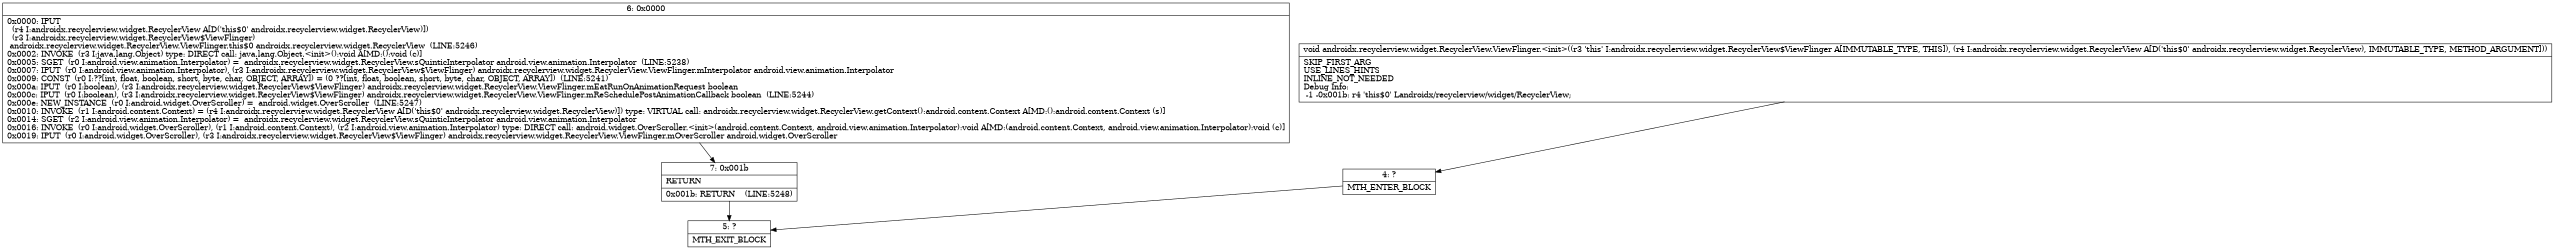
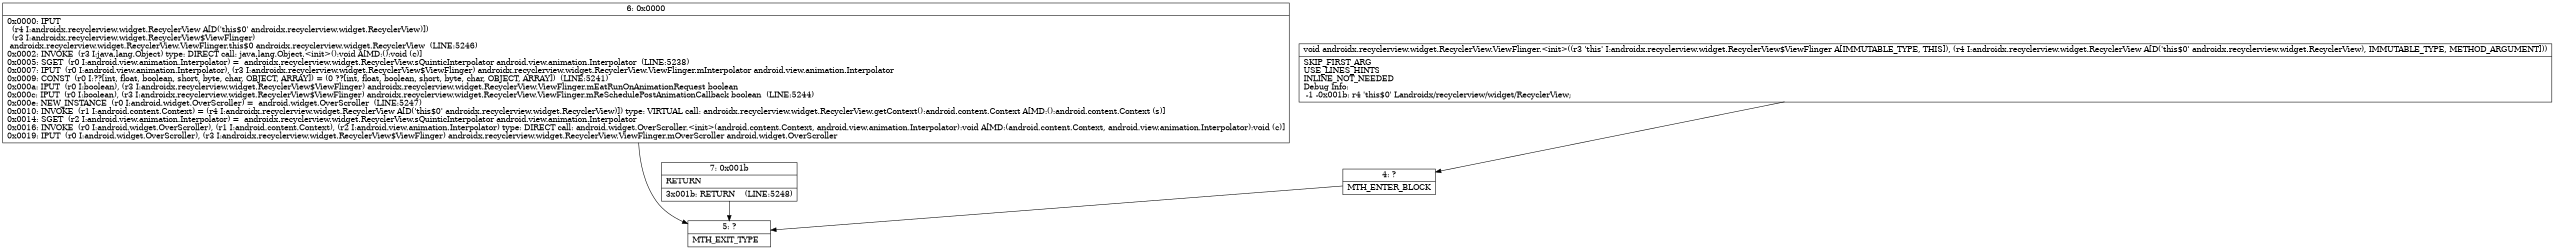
  digraph {
    node [shape=record]
    n1 [label="{4\:\ ?|MTH_ENTER_BLOCK\l}"]
-   n2 [label="{5\:\ ?|MTH_EXIT_BLOCK\l}"]
+   n2 [label="{5\:\ ?|MTH_EXIT_TYPE\l}"]
    n3 [label="{6\:\ 0x0000|0x0000: IPUT  \l  (r4 I:androidx.recyclerview.widget.RecyclerView A[D('this$0' androidx.recyclerview.widget.RecyclerView)])\l  (r3 I:androidx.recyclerview.widget.RecyclerView$ViewFlinger)\l androidx.recyclerview.widget.RecyclerView.ViewFlinger.this$0 androidx.recyclerview.widget.RecyclerView  (LINE:5246)\l0x0002: INVOKE  (r3 I:java.lang.Object) type: DIRECT call: java.lang.Object.\<init\>():void A[MD:():void (c)]\l0x0005: SGET  (r0 I:android.view.animation.Interpolator) =  androidx.recyclerview.widget.RecyclerView.sQuinticInterpolator android.view.animation.Interpolator  (LINE:5238)\l0x0007: IPUT  (r0 I:android.view.animation.Interpolator), (r3 I:androidx.recyclerview.widget.RecyclerView$ViewFlinger) androidx.recyclerview.widget.RecyclerView.ViewFlinger.mInterpolator android.view.animation.Interpolator \l0x0009: CONST  (r0 I:??[int, float, boolean, short, byte, char, OBJECT, ARRAY]) = (0 ??[int, float, boolean, short, byte, char, OBJECT, ARRAY])  (LINE:5241)\l0x000a: IPUT  (r0 I:boolean), (r3 I:androidx.recyclerview.widget.RecyclerView$ViewFlinger) androidx.recyclerview.widget.RecyclerView.ViewFlinger.mEatRunOnAnimationRequest boolean \l0x000c: IPUT  (r0 I:boolean), (r3 I:androidx.recyclerview.widget.RecyclerView$ViewFlinger) androidx.recyclerview.widget.RecyclerView.ViewFlinger.mReSchedulePostAnimationCallback boolean  (LINE:5244)\l0x000e: NEW_INSTANCE  (r0 I:android.widget.OverScroller) =  android.widget.OverScroller  (LINE:5247)\l0x0010: INVOKE  (r1 I:android.content.Context) = (r4 I:androidx.recyclerview.widget.RecyclerView A[D('this$0' androidx.recyclerview.widget.RecyclerView)]) type: VIRTUAL call: androidx.recyclerview.widget.RecyclerView.getContext():android.content.Context A[MD:():android.content.Context (s)]\l0x0014: SGET  (r2 I:android.view.animation.Interpolator) =  androidx.recyclerview.widget.RecyclerView.sQuinticInterpolator android.view.animation.Interpolator \l0x0016: INVOKE  (r0 I:android.widget.OverScroller), (r1 I:android.content.Context), (r2 I:android.view.animation.Interpolator) type: DIRECT call: android.widget.OverScroller.\<init\>(android.content.Context, android.view.animation.Interpolator):void A[MD:(android.content.Context, android.view.animation.Interpolator):void (c)]\l0x0019: IPUT  (r0 I:android.widget.OverScroller), (r3 I:androidx.recyclerview.widget.RecyclerView$ViewFlinger) androidx.recyclerview.widget.RecyclerView.ViewFlinger.mOverScroller android.widget.OverScroller \l}"]
-   n4 [label="{7\:\ 0x001b|RETURN\l|0x001b: RETURN    (LINE:5248)\l}"]
+   n4 [label="{7\:\ 0x001b|RETURN\l|3x001b: RETURN    (LINE:5248)\l}"]
    n5 [label="{void androidx.recyclerview.widget.RecyclerView.ViewFlinger.\<init\>((r3 'this' I:androidx.recyclerview.widget.RecyclerView$ViewFlinger A[IMMUTABLE_TYPE, THIS]), (r4 I:androidx.recyclerview.widget.RecyclerView A[D('this$0' androidx.recyclerview.widget.RecyclerView), IMMUTABLE_TYPE, METHOD_ARGUMENT]))  | SKIP_FIRST_ARG\lUSE_LINES_HINTS\lINLINE_NOT_NEEDED\lDebug Info:\l  \-1 \-0x001b: r4 'this$0' Landroidx\/recyclerview\/widget\/RecyclerView;\l}"]
    n1 -> n2
-   n3 -> n4
+   n3 -> n2
    n4 -> n2
    n5 -> n1
  }
